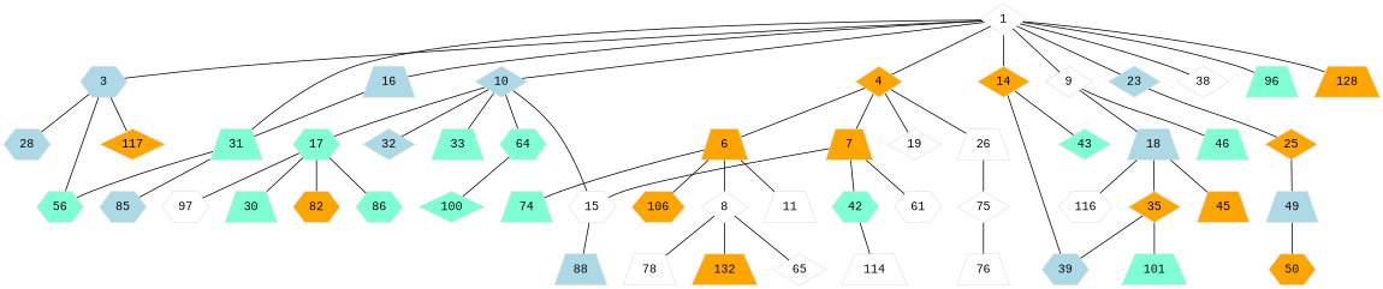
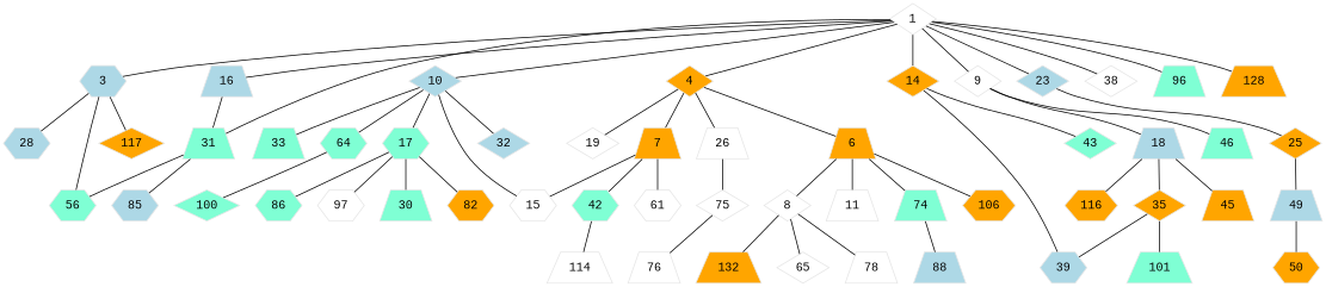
  graph {
    fontname="Liberation Mono"
    node [color=gray90 fillcolor=white fontname="Liberation Mono" shape=trapezium style=filled]
    edge [fontname="Liberation Mono"]
    1 [shape=diamond super="+2"]
    3 [fillcolor=lightblue shape=hexagon super="+40+53+41+21"]
    4 [fillcolor=orange shape=diamond super="+80+5"]
    9 [shape=diamond super="+13"]
    10 [fillcolor=lightblue shape=diamond super="+60+79"]
    14 [fillcolor=orange shape=diamond super="+20+51+137"]
    16 [fillcolor=lightblue]
    23 [fillcolor=lightblue shape=diamond]
    31 [fillcolor=aquamarine super="+52+58+34+77"]
    38 [shape=diamond super="+87"]
    96 [fillcolor=aquamarine super="+129"]
    128 [fillcolor=orange]
    28 [fillcolor=lightblue shape=hexagon super="+44"]
    56 [fillcolor=aquamarine shape=hexagon]
    117 [fillcolor=orange shape=diamond]
    6 [fillcolor=orange super="+12"]
    7 [fillcolor=orange super="+37+89"]
    19 [shape=diamond]
    26 [super="+113+105+54+27"]
    18 [fillcolor=lightblue]
    46 [fillcolor=aquamarine]
    15 [shape=hexagon super="+57+66"]
    17 [fillcolor=aquamarine shape=hexagon super="+24+93"]
    32 [fillcolor=lightblue shape=diamond]
    33 [fillcolor=aquamarine]
    64 [fillcolor=aquamarine shape=hexagon super="+73"]
    43 [fillcolor=aquamarine shape=diamond]
    39 [fillcolor=lightblue shape=hexagon super="+122"]
    25 [fillcolor=orange shape=diamond]
    85 [fillcolor=lightblue shape=hexagon]
    8 [shape=diamond super="+72+22+59+99+29"]
    11 [super="+91"]
    74 [fillcolor=aquamarine]
    106 [fillcolor=orange shape=hexagon]
    42 [fillcolor=aquamarine shape=hexagon super="+95+119"]
    61 [shape=hexagon]
    75 [shape=diamond]
    65 [shape=diamond]
    78
    132 [fillcolor=orange]
    88 [fillcolor=lightblue]
    114
    35 [fillcolor=orange shape=diamond super="+71"]
    45 [fillcolor=orange super="+115"]
-   116 [shape=hexagon]
+   116 [fillcolor=orange shape=hexagon]
    30 [fillcolor=aquamarine super="+68"]
    82 [fillcolor=orange shape=hexagon super="+109+92"]
    86 [fillcolor=aquamarine shape=hexagon]
    97 [shape=hexagon super="+98"]
    100 [fillcolor=aquamarine shape=diamond]
    101 [fillcolor=aquamarine]
    49 [fillcolor=lightblue]
    50 [fillcolor=orange shape=hexagon]
    76 [super="+136"]
    1 -- 3
    1 -- 4
    1 -- 9
    1 -- 10
    1 -- 14
    1 -- 16
    1 -- 23
    1 -- 31
    1 -- 38
    1 -- 96
    1 -- 128
    3 -- 28
    3 -- 56
    3 -- 117
    4 -- 6
    4 -- 7 [weight=2]
    4 -- 19
    4 -- 26
    9 -- 18
    9 -- 46
    10 -- 15
    10 -- 17
    10 -- 32
    10 -- 33
    10 -- 64
    14 -- 43
    14 -- 39
    16 -- 31
    23 -- 25
    31 -- 56
    31 -- 85
    6 -- 8
    6 -- 11
    6 -- 74
    6 -- 106
    7 -- 15
    7 -- 42
    7 -- 61
    26 -- 75
    18 -- 35
    18 -- 45
    18 -- 116
-   15 -- 88
+   74 -- 88
    17 -- 30
    17 -- 82
    17 -- 86
    17 -- 97
    64 -- 100
    25 -- 49
    8 -- 65
    8 -- 78
    8 -- 132
    42 -- 114
    75 -- 76
    35 -- 39
    35 -- 101
    49 -- 50
  }
